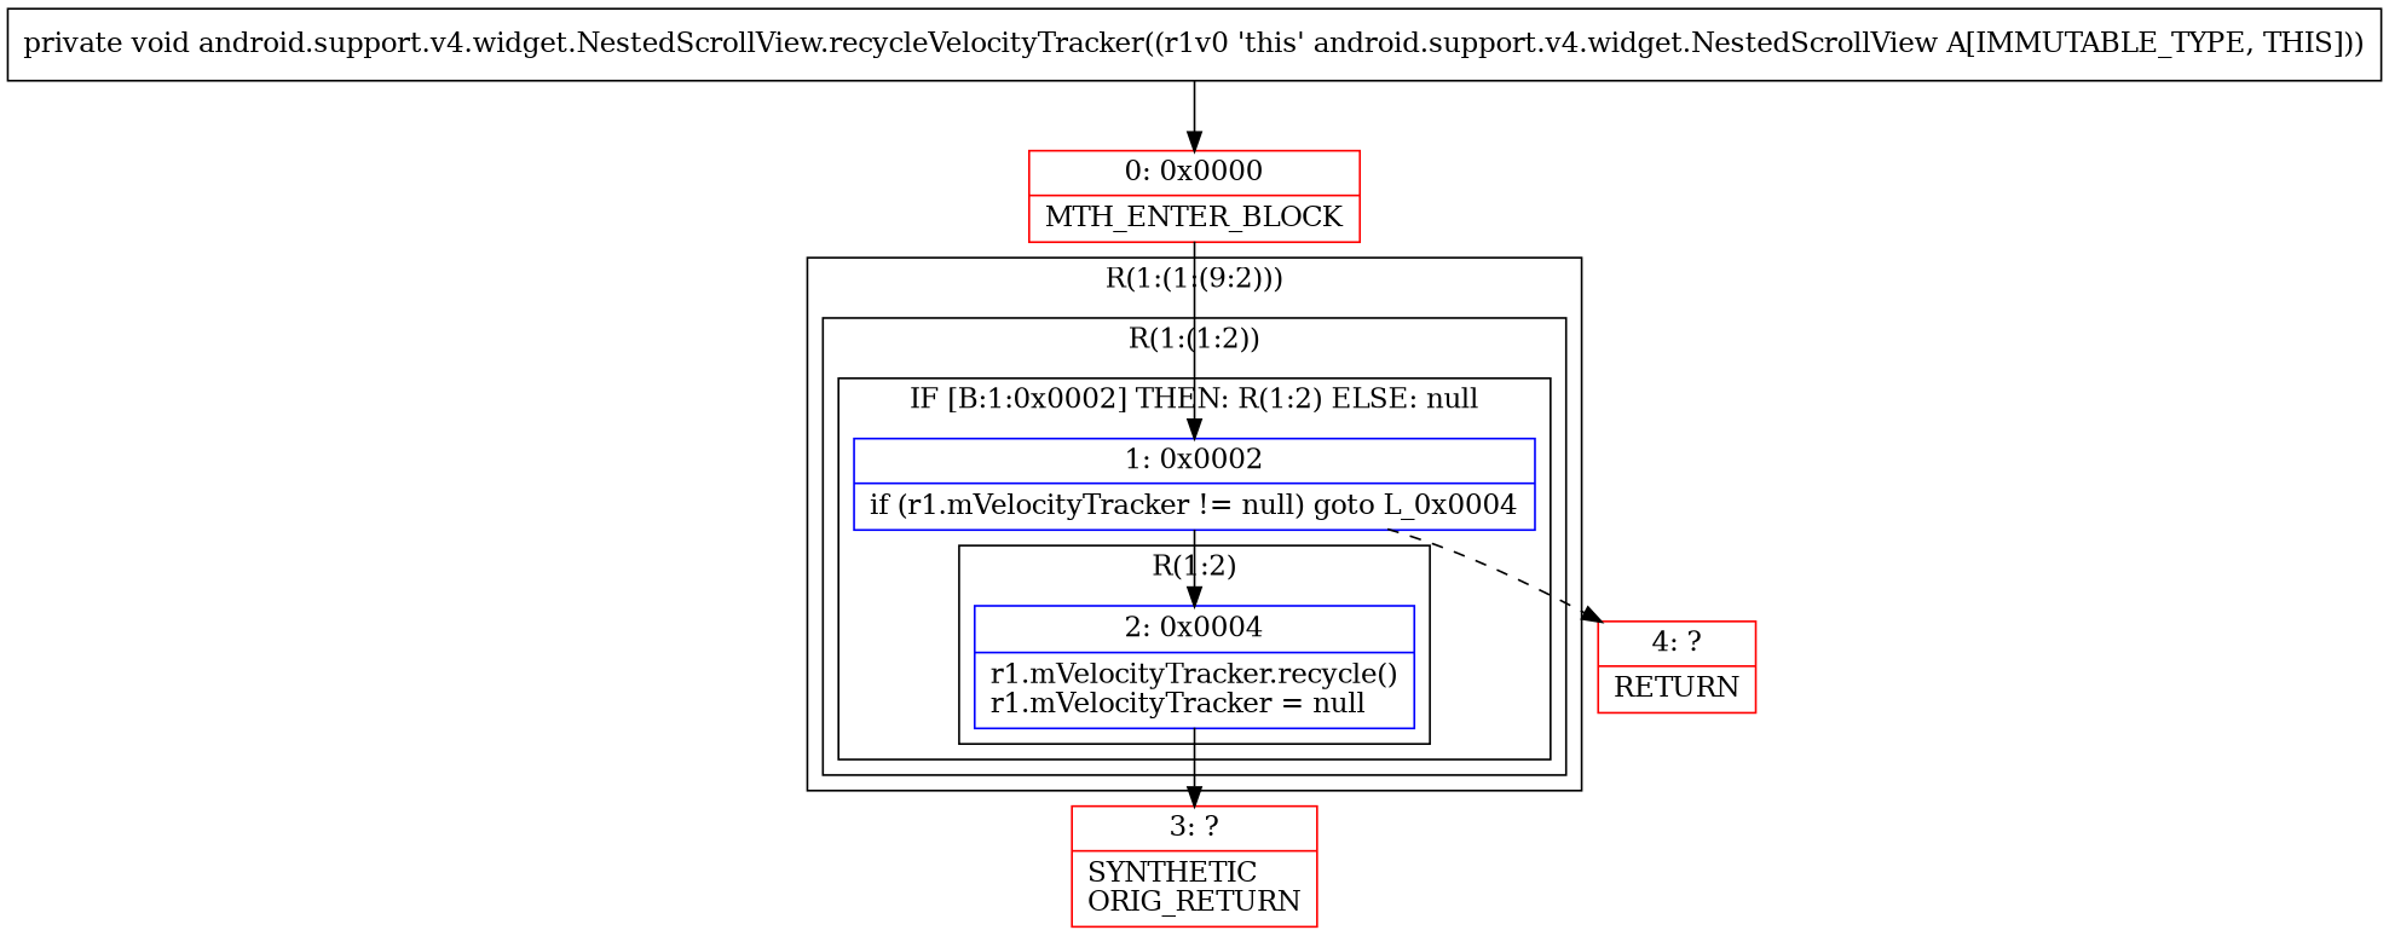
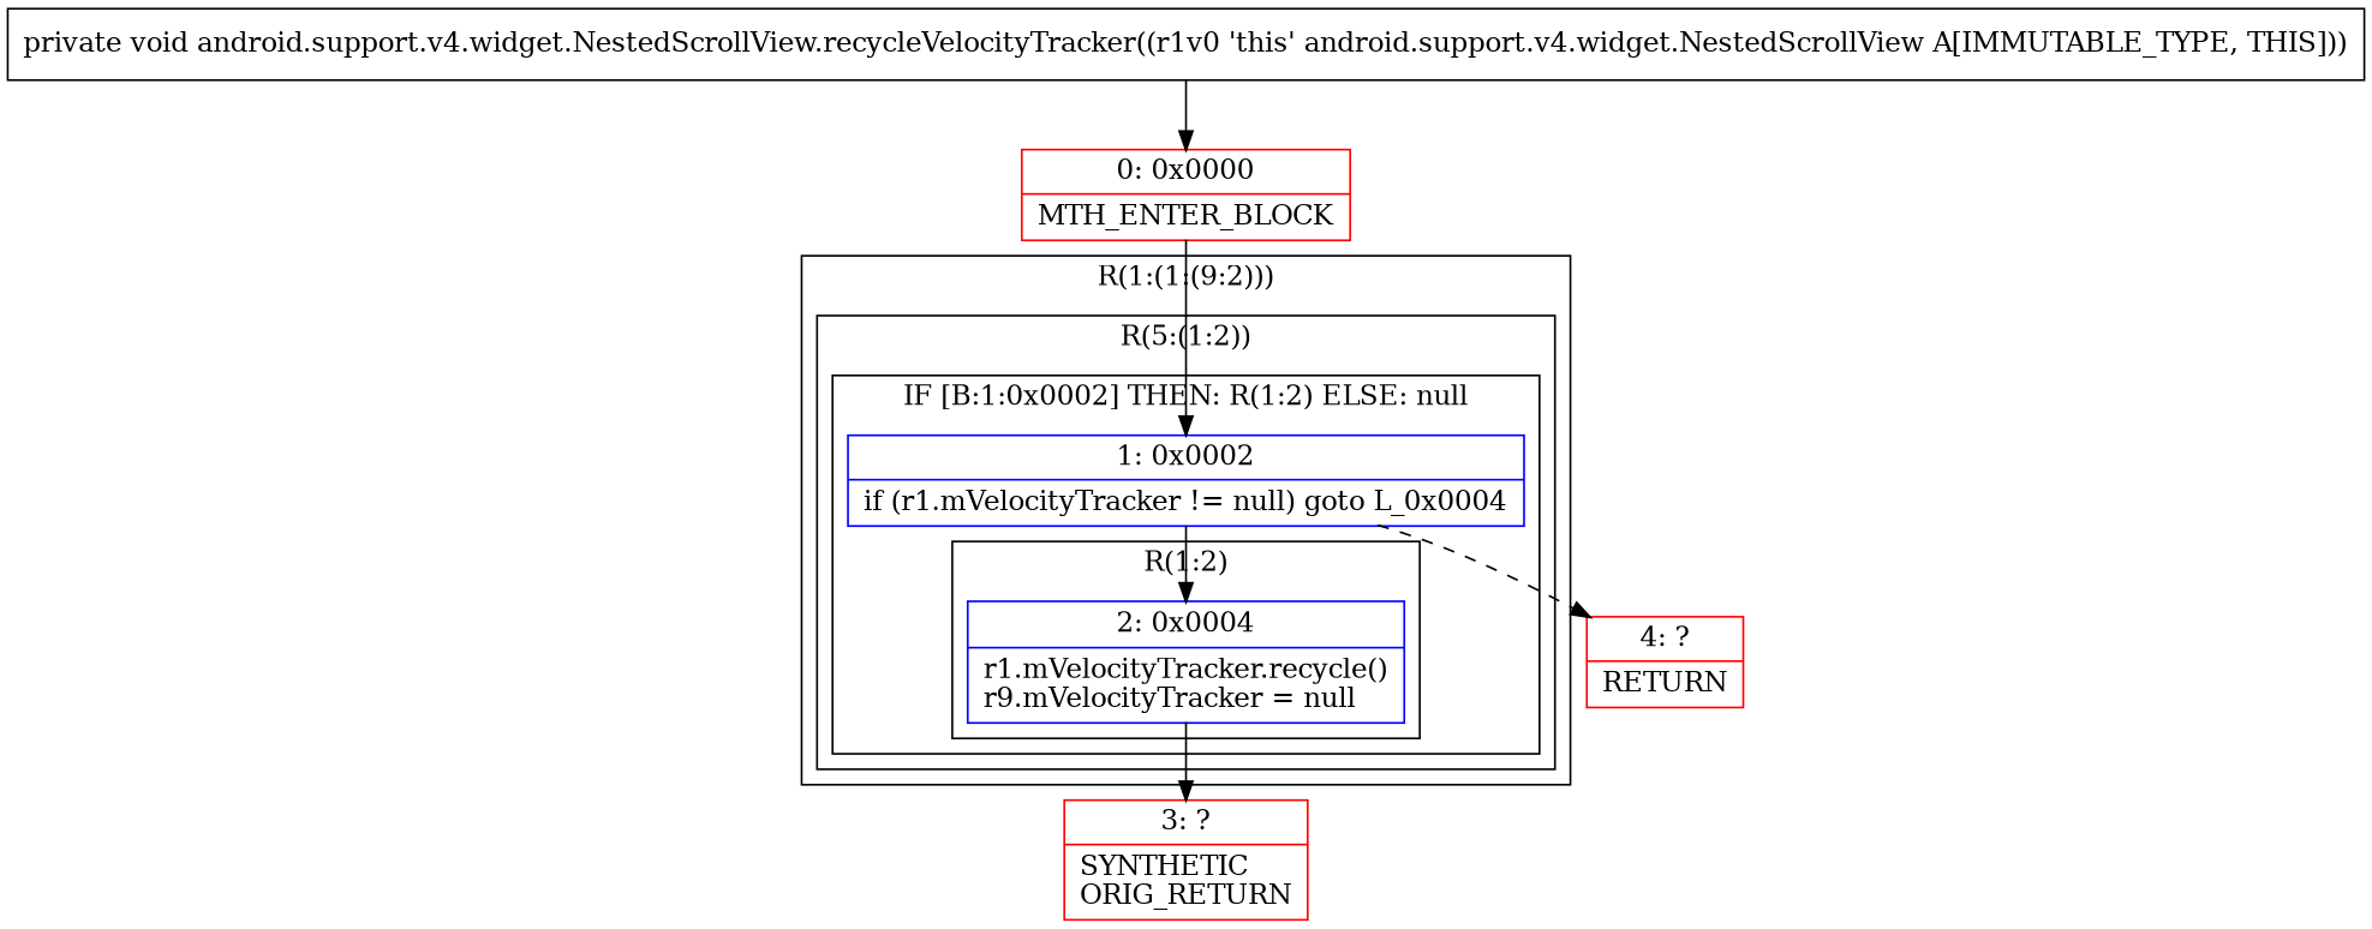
  digraph {
    node [color=red shape=record]
-   n1 [color=blue label="{2\:\ 0x0004|r1.mVelocityTracker.recycle()\lr1.mVelocityTracker = null\l}"]
+   n1 [color=blue label="{2\:\ 0x0004|r1.mVelocityTracker.recycle()\lr9.mVelocityTracker = null\l}"]
    n2 [color=blue label="{1\:\ 0x0002|if (r1.mVelocityTracker != null) goto L_0x0004\l}"]
    n3 [label="{3\:\ ?|SYNTHETIC\lORIG_RETURN\l}"]
    n4 [label="{4\:\ ?|RETURN\l}"]
    n5 [label="{0\:\ 0x0000|MTH_ENTER_BLOCK\l}"]
    n6 [label="{private void android.support.v4.widget.NestedScrollView.recycleVelocityTracker((r1v0 'this' android.support.v4.widget.NestedScrollView A[IMMUTABLE_TYPE, THIS])) }" color=""]
    subgraph cluster_1 {
      label="R(1:(1:(9:2)))"
      subgraph cluster_2 {
-       label="R(1:(1:2))"
+       label="R(5:(1:2))"
        subgraph cluster_3 {
          label="IF [B:1:0x0002] THEN: R(1:2) ELSE: null"
          n2
          subgraph cluster_4 {
            label="R(1:2)"
            n1
          }
        }
      }
    }
    n1 -> n3
    n2 -> n1
    n2 -> n4 [style=dashed]
    n5 -> n2
    n6 -> n5
  }
